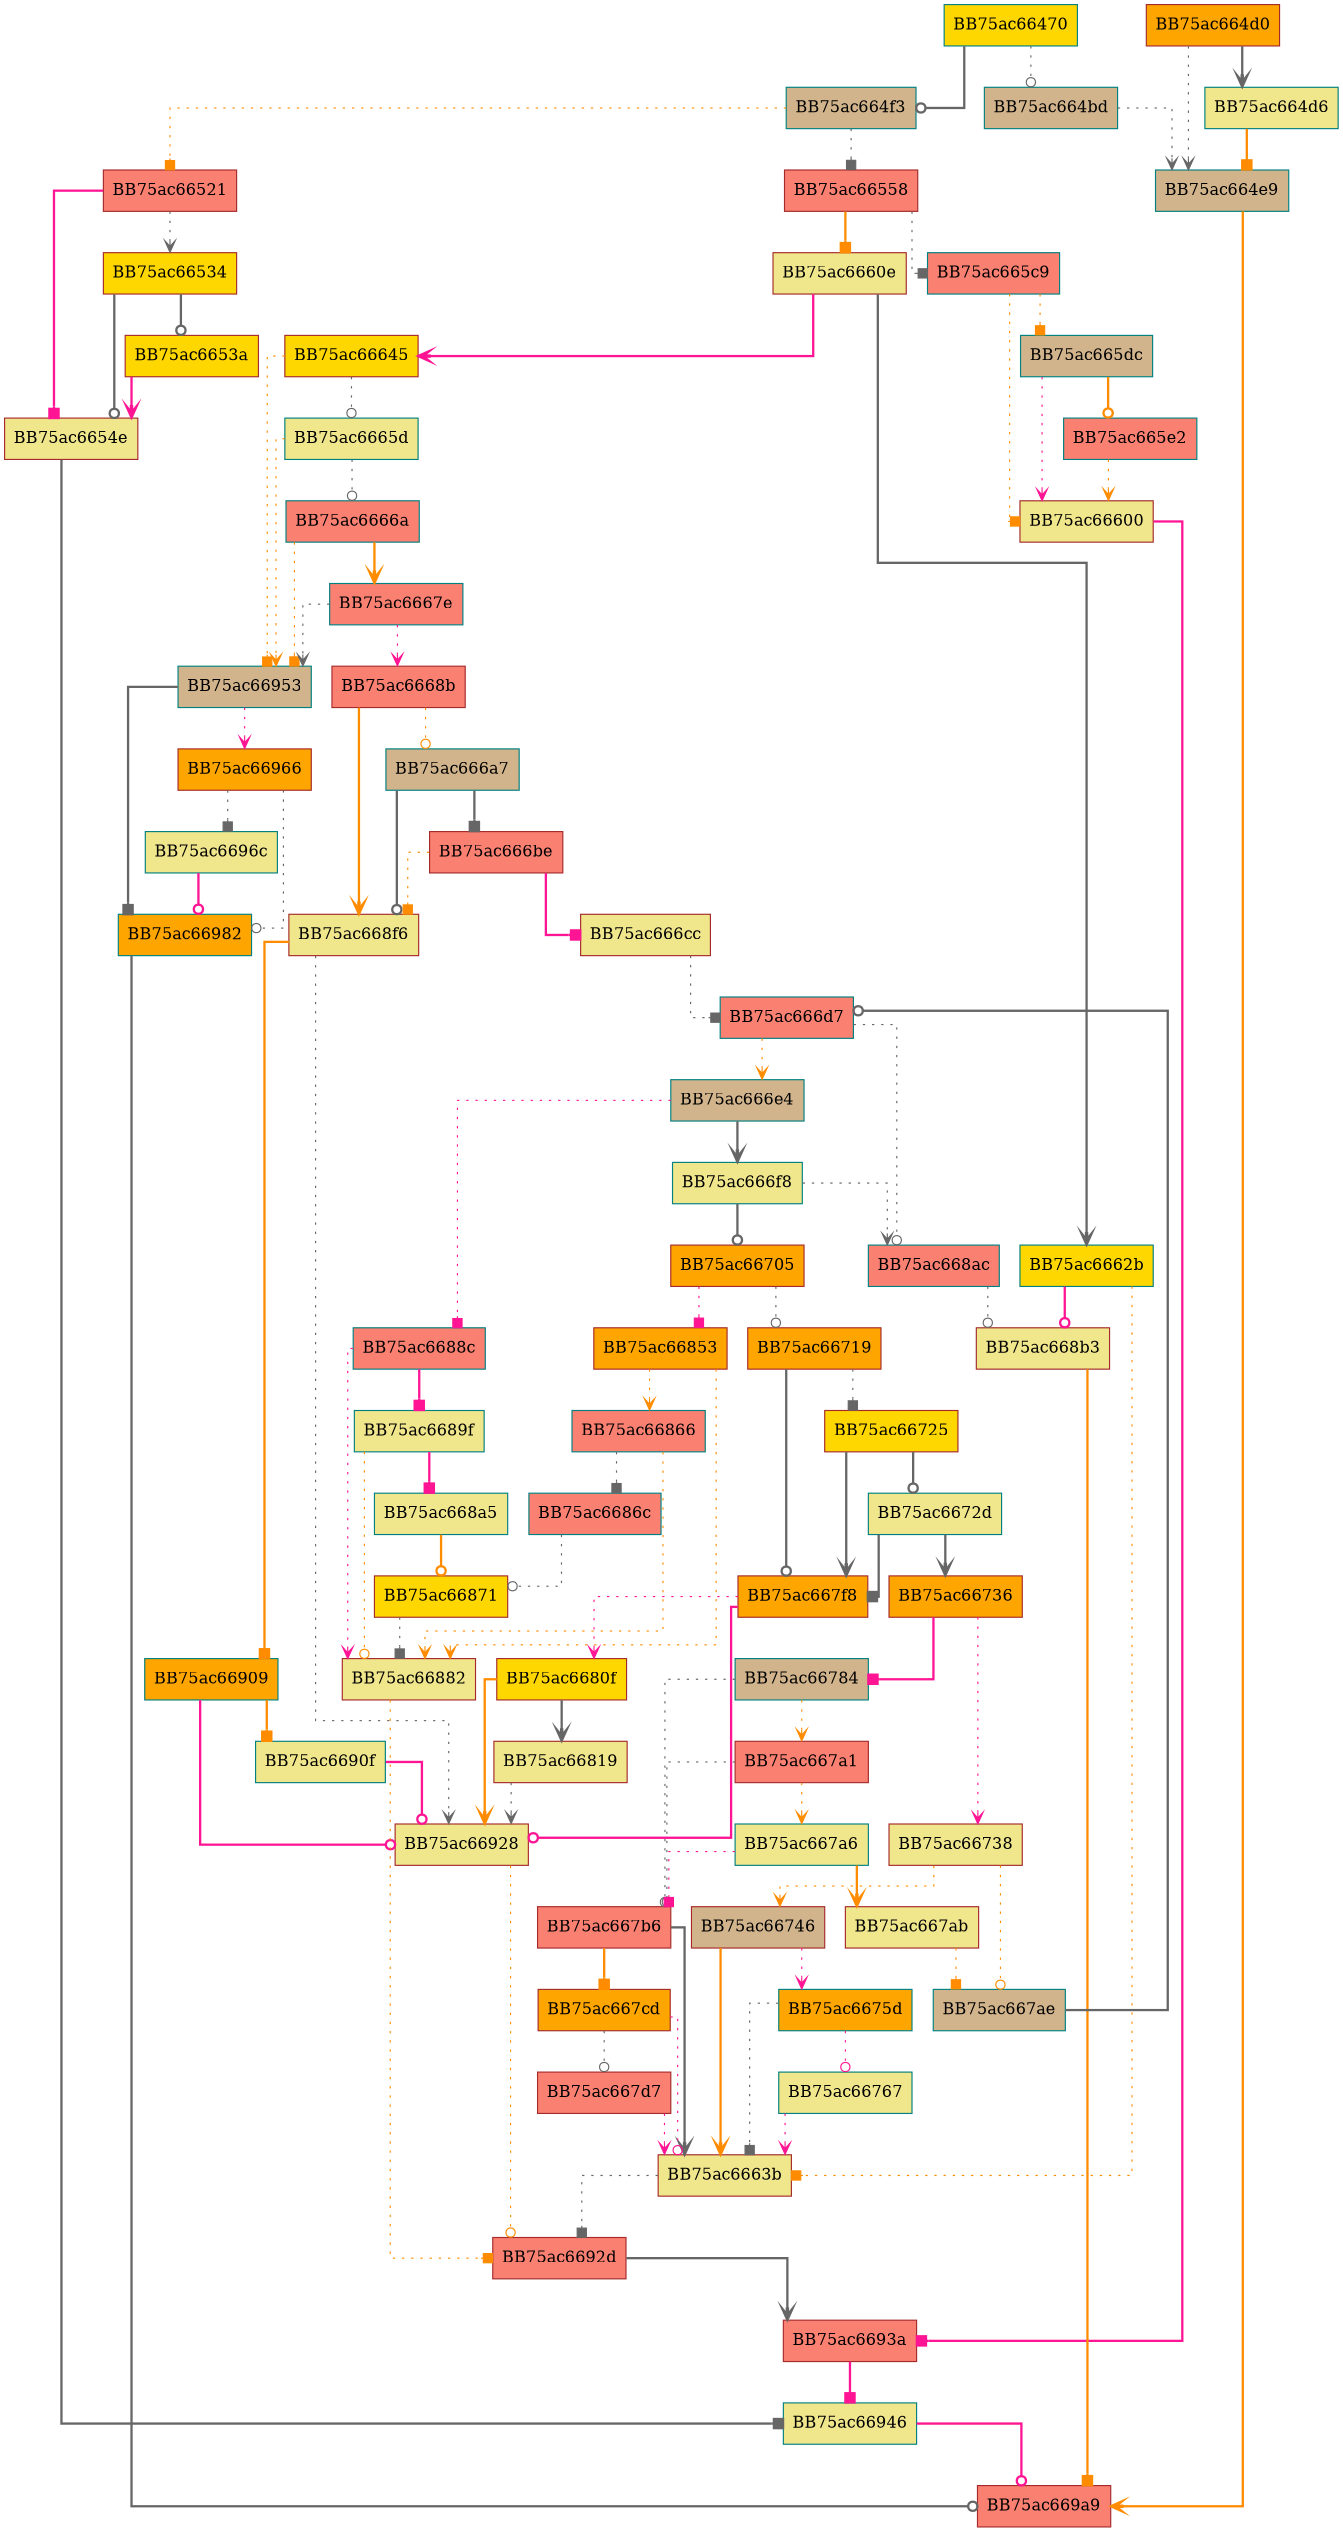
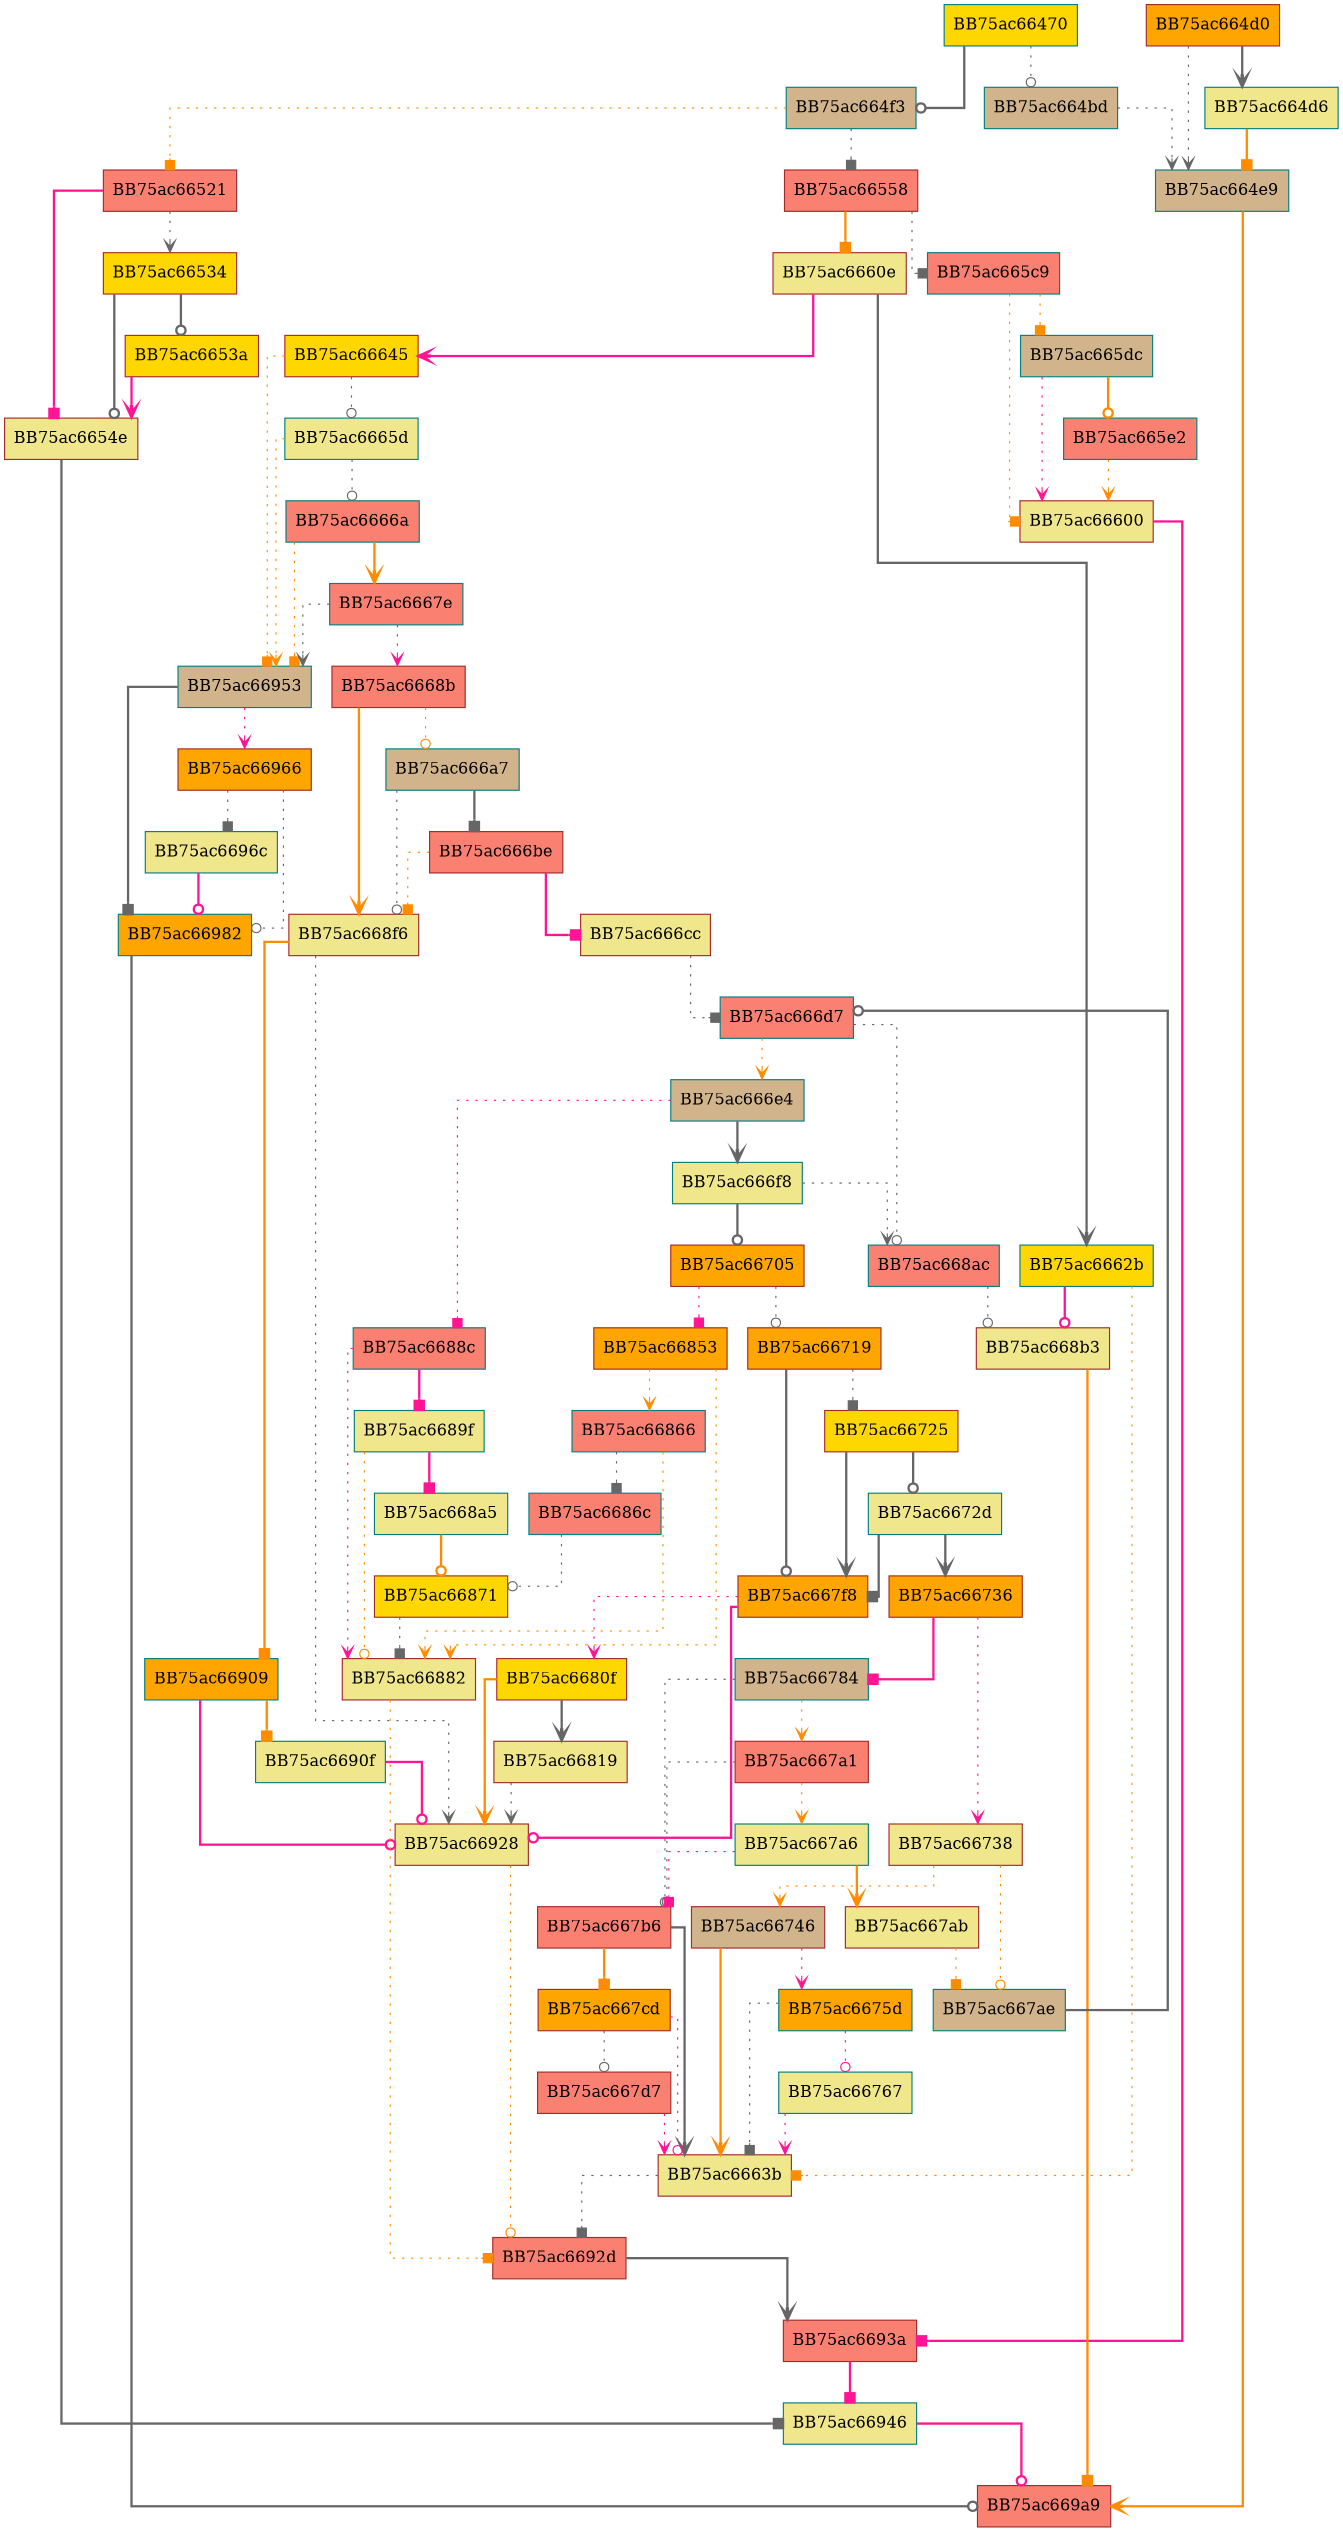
  digraph {
    splines=ortho
    node [color=brown fillcolor=khaki shape=box style=filled]
    edge [arrowhead=vee color=gray40 style=dotted]
    BB75ac66470 [color=teal fillcolor=gold]
    BB75ac664f3 [color=teal fillcolor=tan]
    BB75ac664bd [color=teal fillcolor=tan]
    BB75ac66558 [fillcolor=salmon]
    BB75ac66521 [fillcolor=salmon]
    BB75ac664e9 [color=teal fillcolor=tan]
    BB75ac6660e
    BB75ac665c9 [color=teal fillcolor=salmon]
    BB75ac6654e
    BB75ac66534 [fillcolor=gold]
    BB75ac669a9 [fillcolor=salmon]
    BB75ac664d0 [fillcolor=orange]
    BB75ac664d6 [color=teal]
    BB75ac66645 [fillcolor=gold]
    BB75ac6662b [color=teal fillcolor=gold]
    BB75ac66600
    BB75ac665dc [color=teal fillcolor=tan]
    BB75ac66946 [color=teal]
    BB75ac6653a [fillcolor=gold]
    BB75ac66953 [color=teal fillcolor=tan]
    BB75ac6665d [color=teal]
    BB75ac668b3
    BB75ac6663b
    BB75ac6693a [fillcolor=salmon]
    BB75ac665e2 [color=teal fillcolor=salmon]
    BB75ac66982 [color=teal fillcolor=orange]
    BB75ac66966 [fillcolor=orange]
    BB75ac6666a [color=teal fillcolor=salmon]
    BB75ac6692d [fillcolor=salmon]
    BB75ac6696c [color=teal]
    BB75ac6667e [color=teal fillcolor=salmon]
    BB75ac6668b [fillcolor=salmon]
    BB75ac668f6
    BB75ac666a7 [color=teal fillcolor=tan]
    BB75ac66928
    BB75ac66909 [color=teal fillcolor=orange]
    BB75ac666be [fillcolor=salmon]
    BB75ac6690f [color=teal]
    BB75ac666cc
    BB75ac666d7 [color=teal fillcolor=salmon]
    BB75ac668ac [color=teal fillcolor=salmon]
    BB75ac666e4 [color=teal fillcolor=tan]
    BB75ac6688c [color=teal fillcolor=salmon]
    BB75ac666f8 [color=teal]
    BB75ac66882
    BB75ac6689f [color=teal]
    BB75ac66705 [fillcolor=orange]
    BB75ac668a5 [color=teal]
    BB75ac66853 [fillcolor=orange]
    BB75ac66719 [fillcolor=orange]
    BB75ac66866 [color=teal fillcolor=salmon]
    BB75ac667f8 [fillcolor=orange]
    BB75ac66725 [fillcolor=gold]
    BB75ac6686c [color=teal fillcolor=salmon]
    BB75ac6680f [fillcolor=gold]
    BB75ac6672d [color=teal]
    BB75ac66819
    BB75ac66736 [fillcolor=orange]
    BB75ac66784 [color=teal fillcolor=tan]
    BB75ac66738
    BB75ac667b6 [fillcolor=salmon]
    BB75ac667a1 [fillcolor=salmon]
    BB75ac667ae [color=teal fillcolor=tan]
    BB75ac66746 [fillcolor=tan]
    BB75ac667cd [fillcolor=orange]
    BB75ac667a6 [color=teal]
    BB75ac6675d [color=teal fillcolor=orange]
    BB75ac66767 [color=teal]
    BB75ac667d7 [fillcolor=salmon]
    BB75ac667ab
    BB75ac66871 [fillcolor=gold]
    BB75ac66470 -> BB75ac664f3 [arrowhead=odot style=bold]
    BB75ac66470 -> BB75ac664bd [arrowhead=odot]
    BB75ac664f3 -> BB75ac66558 [arrowhead=box]
    BB75ac664f3 -> BB75ac66521 [arrowhead=box color=darkorange]
    BB75ac664bd -> BB75ac664e9
    BB75ac66558 -> BB75ac6660e [arrowhead=box color=darkorange style=bold]
    BB75ac66558 -> BB75ac665c9 [arrowhead=box]
    BB75ac66521 -> BB75ac6654e [arrowhead=box color=deeppink style=bold]
    BB75ac66521 -> BB75ac66534
    BB75ac664e9 -> BB75ac669a9 [color=darkorange style=bold]
    BB75ac6660e -> BB75ac66645 [color=deeppink style=bold]
    BB75ac6660e -> BB75ac6662b [style=bold]
    BB75ac665c9 -> BB75ac66600 [arrowhead=box color=darkorange]
    BB75ac665c9 -> BB75ac665dc [arrowhead=box color=darkorange]
    BB75ac6654e -> BB75ac66946 [arrowhead=box style=bold]
    BB75ac66534 -> BB75ac6654e [arrowhead=odot style=bold]
    BB75ac66534 -> BB75ac6653a [arrowhead=odot style=bold]
    BB75ac664d0 -> BB75ac664e9
    BB75ac664d0 -> BB75ac664d6 [style=bold]
    BB75ac664d6 -> BB75ac664e9 [arrowhead=box color=darkorange style=bold]
    BB75ac66645 -> BB75ac66953 [arrowhead=box color=darkorange]
    BB75ac66645 -> BB75ac6665d [arrowhead=odot]
    BB75ac6662b -> BB75ac668b3 [arrowhead=odot color=deeppink style=bold]
    BB75ac6662b -> BB75ac6663b [arrowhead=box color=darkorange]
    BB75ac66600 -> BB75ac6693a [arrowhead=box color=deeppink style=bold]
    BB75ac665dc -> BB75ac66600 [color=deeppink]
    BB75ac665dc -> BB75ac665e2 [arrowhead=odot color=darkorange style=bold]
    BB75ac66946 -> BB75ac669a9 [arrowhead=odot color=deeppink style=bold]
    BB75ac6653a -> BB75ac6654e [color=deeppink style=bold]
    BB75ac66953 -> BB75ac66982 [arrowhead=box style=bold]
    BB75ac66953 -> BB75ac66966 [color=deeppink]
    BB75ac6665d -> BB75ac66953 [color=darkorange]
    BB75ac6665d -> BB75ac6666a [arrowhead=odot]
    BB75ac668b3 -> BB75ac669a9 [arrowhead=box color=darkorange style=bold]
    BB75ac6663b -> BB75ac6692d [arrowhead=box]
    BB75ac6693a -> BB75ac66946 [arrowhead=box color=deeppink style=bold]
    BB75ac665e2 -> BB75ac66600 [color=darkorange]
    BB75ac66982 -> BB75ac669a9 [arrowhead=odot style=bold]
    BB75ac66966 -> BB75ac66982 [arrowhead=odot]
    BB75ac66966 -> BB75ac6696c [arrowhead=box]
    BB75ac6666a -> BB75ac66953 [arrowhead=box color=darkorange]
    BB75ac6666a -> BB75ac6667e [color=darkorange style=bold]
    BB75ac6692d -> BB75ac6693a [style=bold]
    BB75ac6696c -> BB75ac66982 [arrowhead=odot color=deeppink style=bold]
    BB75ac6667e -> BB75ac66953
    BB75ac6667e -> BB75ac6668b [color=deeppink]
    BB75ac6668b -> BB75ac668f6 [color=darkorange style=bold]
    BB75ac6668b -> BB75ac666a7 [arrowhead=odot color=darkorange]
    BB75ac668f6 -> BB75ac66928
    BB75ac668f6 -> BB75ac66909 [arrowhead=box color=darkorange style=bold]
-   BB75ac666a7 -> BB75ac668f6 [arrowhead=odot style=bold]
+   BB75ac666a7 -> BB75ac668f6 [arrowhead=odot]
    BB75ac666a7 -> BB75ac666be [arrowhead=box style=bold]
    BB75ac66928 -> BB75ac6692d [arrowhead=odot color=darkorange]
    BB75ac66909 -> BB75ac66928 [arrowhead=odot color=deeppink style=bold]
    BB75ac66909 -> BB75ac6690f [arrowhead=box color=darkorange style=bold]
    BB75ac666be -> BB75ac668f6 [arrowhead=box color=darkorange]
    BB75ac666be -> BB75ac666cc [arrowhead=box color=deeppink style=bold]
    BB75ac6690f -> BB75ac66928 [arrowhead=odot color=deeppink style=bold]
    BB75ac666cc -> BB75ac666d7 [arrowhead=box]
    BB75ac666d7 -> BB75ac668ac [arrowhead=odot]
    BB75ac666d7 -> BB75ac666e4 [color=darkorange]
    BB75ac668ac -> BB75ac668b3 [arrowhead=odot]
    BB75ac666e4 -> BB75ac6688c [arrowhead=box color=deeppink]
    BB75ac666e4 -> BB75ac666f8 [style=bold]
    BB75ac6688c -> BB75ac66882 [color=deeppink]
    BB75ac6688c -> BB75ac6689f [arrowhead=box color=deeppink style=bold]
    BB75ac666f8 -> BB75ac668ac
    BB75ac666f8 -> BB75ac66705 [arrowhead=odot style=bold]
    BB75ac66882 -> BB75ac6692d [arrowhead=box color=darkorange]
    BB75ac6689f -> BB75ac66882 [arrowhead=odot color=darkorange]
    BB75ac6689f -> BB75ac668a5 [arrowhead=box color=deeppink style=bold]
    BB75ac66705 -> BB75ac66853 [arrowhead=box color=deeppink]
    BB75ac66705 -> BB75ac66719 [arrowhead=odot]
    BB75ac668a5 -> BB75ac66871 [arrowhead=odot color=darkorange style=bold]
    BB75ac66853 -> BB75ac66882 [color=darkorange]
    BB75ac66853 -> BB75ac66866 [color=darkorange]
    BB75ac66719 -> BB75ac667f8 [arrowhead=odot style=bold]
    BB75ac66719 -> BB75ac66725 [arrowhead=box]
    BB75ac66866 -> BB75ac66882 [color=darkorange]
    BB75ac66866 -> BB75ac6686c [arrowhead=box]
    BB75ac667f8 -> BB75ac66928 [arrowhead=odot color=deeppink style=bold]
    BB75ac667f8 -> BB75ac6680f [color=deeppink]
    BB75ac66725 -> BB75ac667f8 [style=bold]
    BB75ac66725 -> BB75ac6672d [arrowhead=odot style=bold]
    BB75ac6686c -> BB75ac66871 [arrowhead=odot]
    BB75ac6680f -> BB75ac66928 [color=darkorange style=bold]
    BB75ac6680f -> BB75ac66819 [style=bold]
    BB75ac6672d -> BB75ac667f8 [arrowhead=box style=bold]
    BB75ac6672d -> BB75ac66736 [style=bold]
    BB75ac66819 -> BB75ac66928
    BB75ac66736 -> BB75ac66784 [arrowhead=box color=deeppink style=bold]
    BB75ac66736 -> BB75ac66738 [color=deeppink]
    BB75ac66784 -> BB75ac667b6 [arrowhead=odot]
    BB75ac66784 -> BB75ac667a1 [color=darkorange]
    BB75ac66738 -> BB75ac667ae [arrowhead=odot color=darkorange]
    BB75ac66738 -> BB75ac66746 [color=darkorange]
    BB75ac667b6 -> BB75ac6663b [style=bold]
    BB75ac667b6 -> BB75ac667cd [arrowhead=box color=darkorange style=bold]
    BB75ac667a1 -> BB75ac667b6 [arrowhead=odot]
    BB75ac667a1 -> BB75ac667a6 [color=darkorange]
    BB75ac667ae -> BB75ac666d7 [arrowhead=odot style=bold]
    BB75ac66746 -> BB75ac6663b [color=darkorange style=bold]
    BB75ac66746 -> BB75ac6675d [color=deeppink]
    BB75ac667cd -> BB75ac6663b [arrowhead=odot color=deeppink]
    BB75ac667cd -> BB75ac667d7 [arrowhead=odot]
    BB75ac667a6 -> BB75ac667b6 [arrowhead=box color=deeppink]
    BB75ac667a6 -> BB75ac667ab [color=darkorange style=bold]
    BB75ac6675d -> BB75ac6663b [arrowhead=box]
    BB75ac6675d -> BB75ac66767 [arrowhead=odot color=deeppink]
    BB75ac66767 -> BB75ac6663b [color=deeppink]
    BB75ac667d7 -> BB75ac6663b [color=deeppink]
    BB75ac667ab -> BB75ac667ae [arrowhead=box color=darkorange]
    BB75ac66871 -> BB75ac66882 [arrowhead=box]
  }
